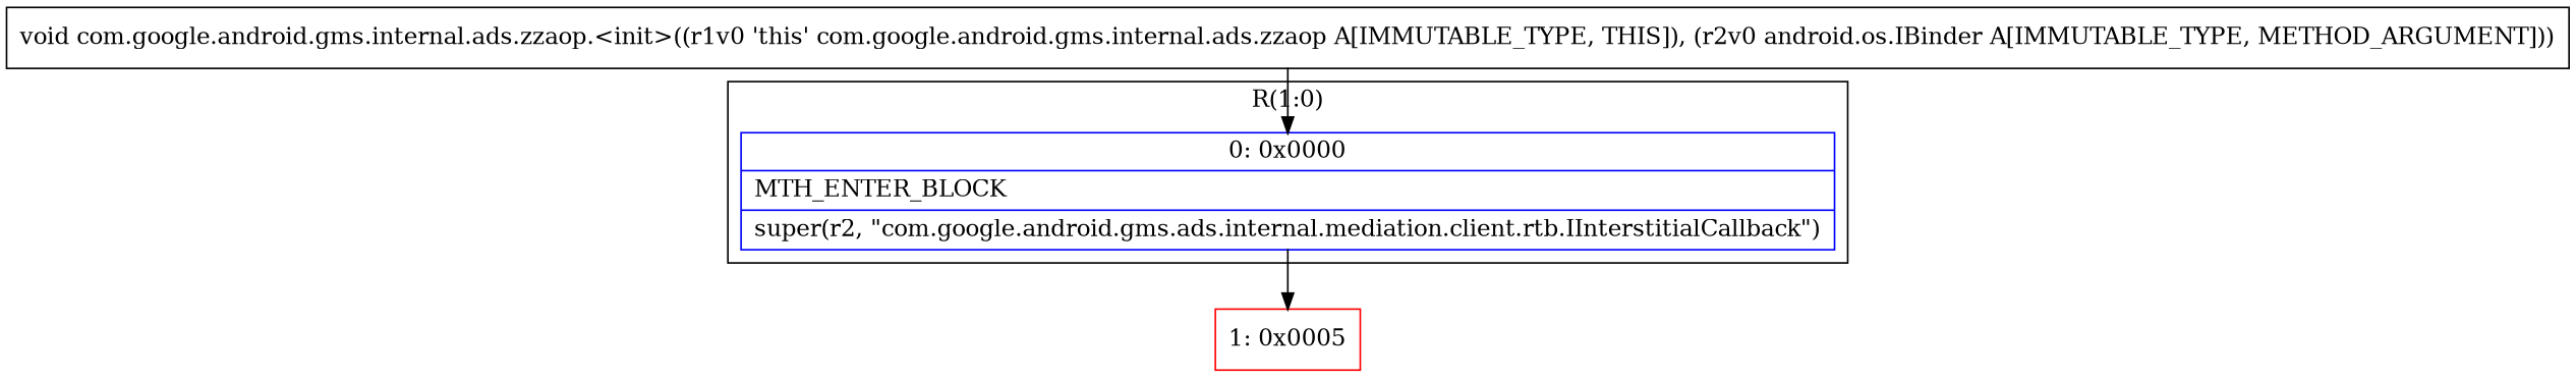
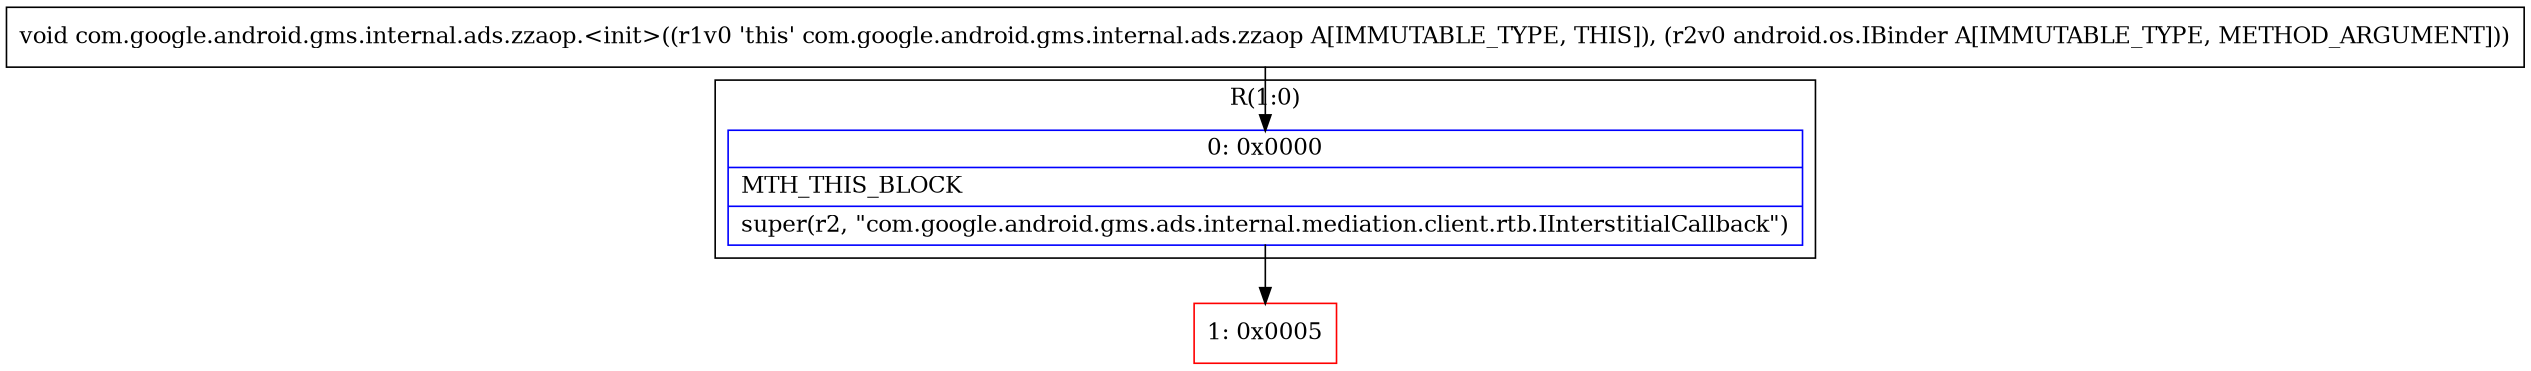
  digraph {
    node [shape=record]
-   n1 [color=blue label="{0\:\ 0x0000|MTH_ENTER_BLOCK\l|super(r2, \"com.google.android.gms.ads.internal.mediation.client.rtb.IInterstitialCallback\")\l}"]
+   n1 [color=blue label="{0\:\ 0x0000|MTH_THIS_BLOCK\l|super(r2, \"com.google.android.gms.ads.internal.mediation.client.rtb.IInterstitialCallback\")\l}"]
    n2 [color=red label="{1\:\ 0x0005}"]
    n3 [label="{void com.google.android.gms.internal.ads.zzaop.\<init\>((r1v0 'this' com.google.android.gms.internal.ads.zzaop A[IMMUTABLE_TYPE, THIS]), (r2v0 android.os.IBinder A[IMMUTABLE_TYPE, METHOD_ARGUMENT])) }"]
    subgraph cluster_1 {
      label="R(1:0)"
      n1
    }
    n1 -> n2
    n3 -> n1
  }
